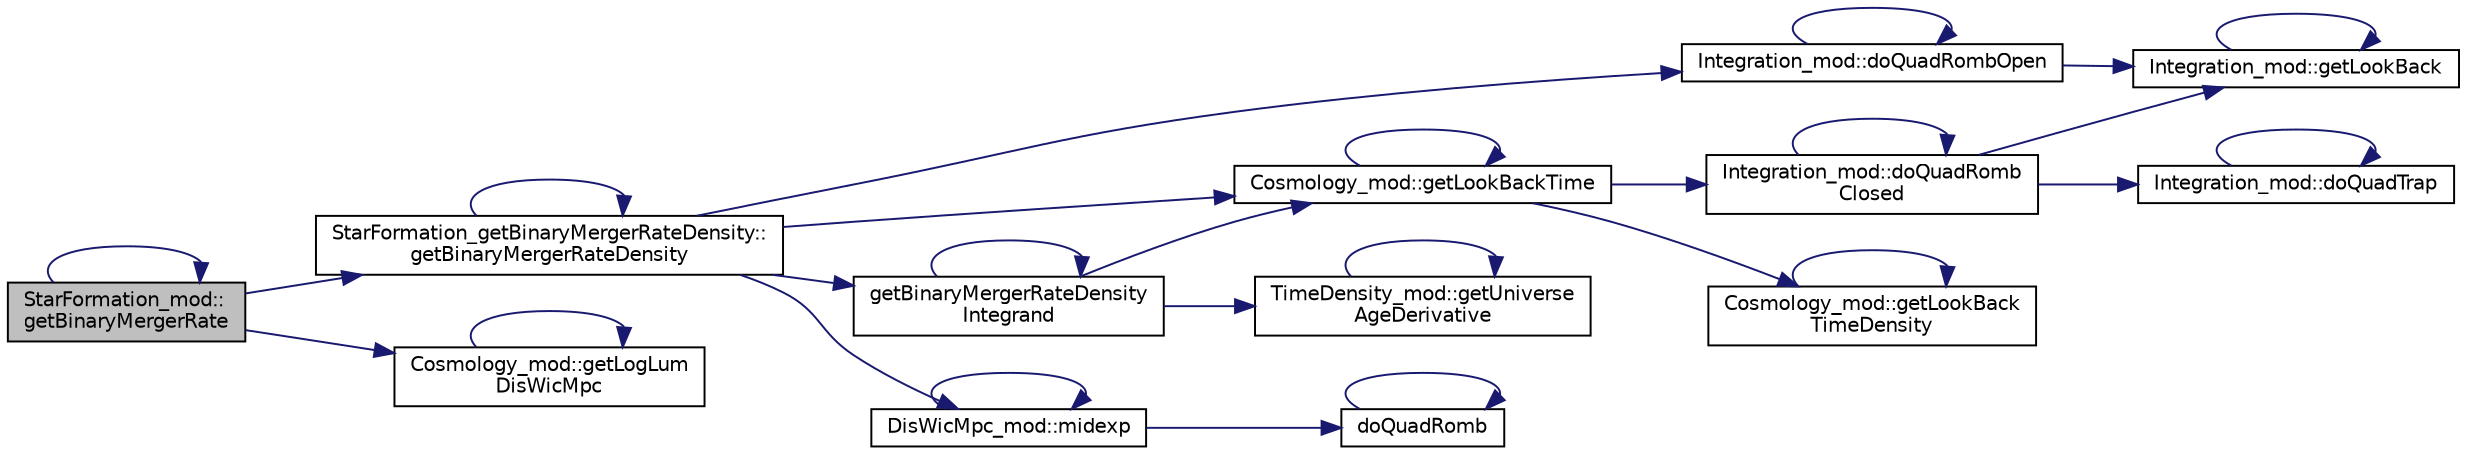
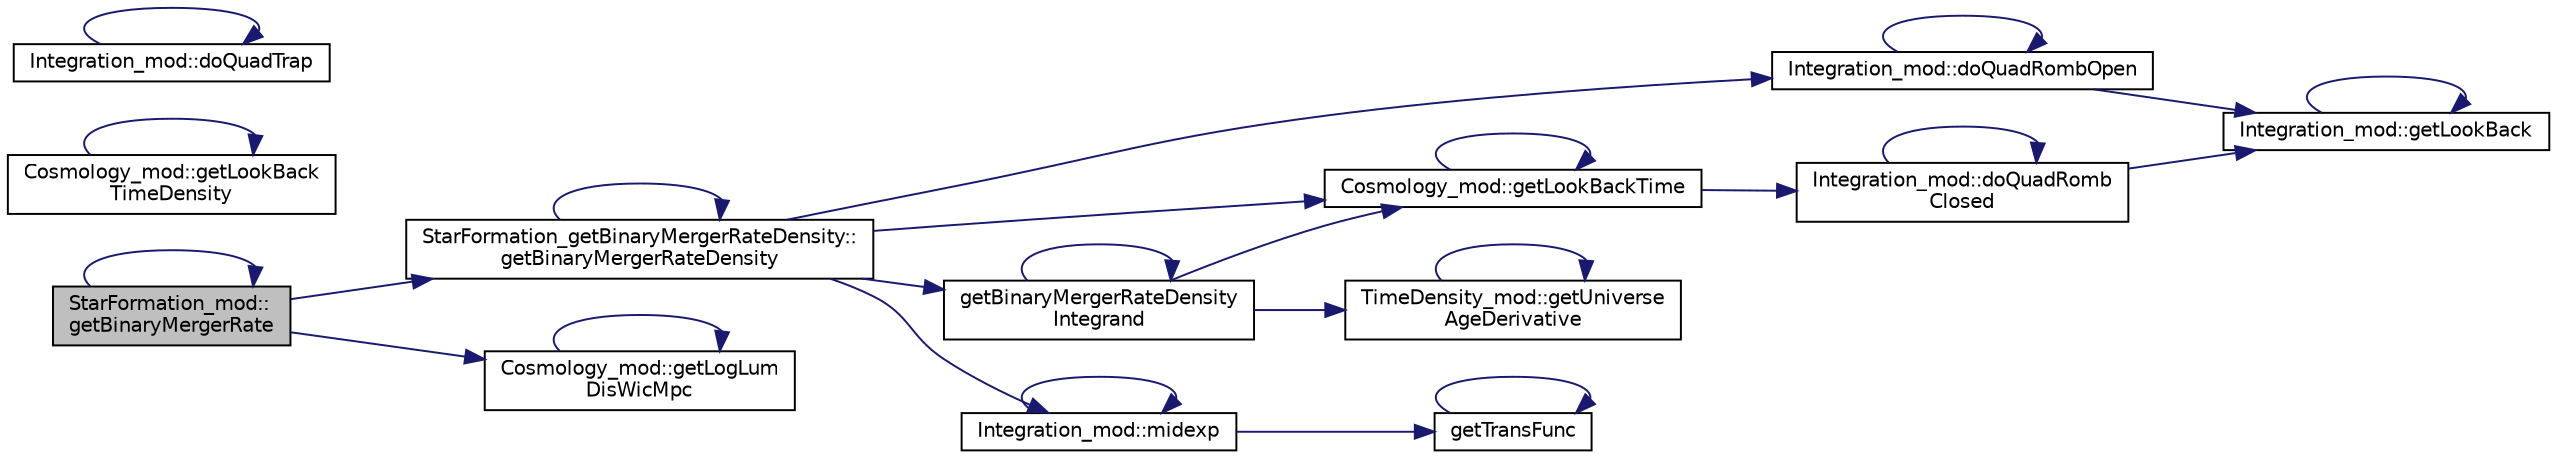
  digraph {
    rankdir=LR
    node [color=black fillcolor=white fontname=Helvetica fontsize=10 shape=record style=filled]
    edge [color=midnightblue fontname=Helvetica fontsize=10 labelfontname=Helvetica labelfontsize=10 style=solid]
    n1 [fillcolor=grey75 fontcolor=black height=0.2 label="StarFormation_mod::\lgetBinaryMergerRate" width=0.4]
    n2 [height=0.2 label="StarFormation_getBinaryMergerRateDensity::\lgetBinaryMergerRateDensity" width=0.4]
    n3 [height=0.2 label="Cosmology_mod::getLogLum\lDisWicMpc" width=0.4]
    n4 [height=0.2 label="Integration_mod::doQuadRombOpen" width=0.4]
    n5 [height=0.2 label="getBinaryMergerRateDensity\lIntegrand" width=0.4]
    n6 [height=0.2 label="Cosmology_mod::getLookBackTime" width=0.4]
-   n7 [height=0.2 label="DisWicMpc_mod::midexp" width=0.4]
+   n7 [height=0.2 label="Integration_mod::midexp" width=0.4]
    n8 [height=0.2 label="Integration_mod::getLookBack" width=0.4]
    n9 [height=0.2 label="TimeDensity_mod::getUniverse\lAgeDerivative" width=0.4]
    n10 [height=0.2 label="Integration_mod::doQuadRomb\lClosed" width=0.4]
    n11 [height=0.2 label="Cosmology_mod::getLookBack\lTimeDensity" width=0.4]
-   n12 [height=0.2 label=doQuadRomb width=0.4]
+   n12 [height=0.2 label=getTransFunc width=0.4]
    n13 [height=0.2 label="Integration_mod::doQuadTrap" width=0.4]
    n1 -> n1
    n1 -> n2
    n1 -> n3
    n2 -> n2
    n2 -> n4
    n2 -> n5
    n2 -> n6
    n2 -> n7
    n3 -> n3
    n4 -> n4
    n4 -> n8
    n5 -> n5
    n5 -> n6
    n5 -> n9
    n6 -> n6
    n6 -> n10
-   n6 -> n11
    n7 -> n7
    n7 -> n12
    n8 -> n8
    n9 -> n9
    n10 -> n8
    n10 -> n10
-   n10 -> n13
    n11 -> n11
    n12 -> n12
    n13 -> n13
  }
